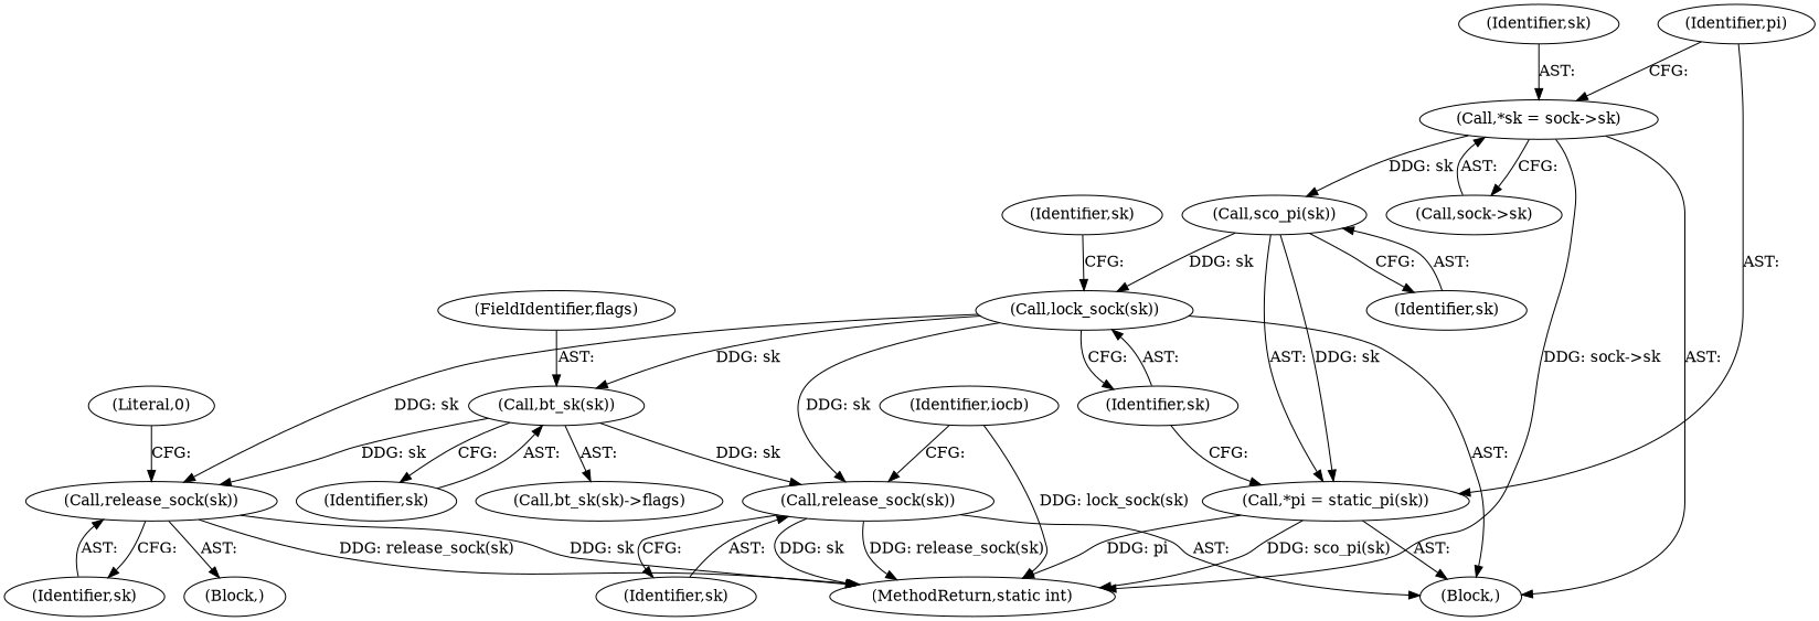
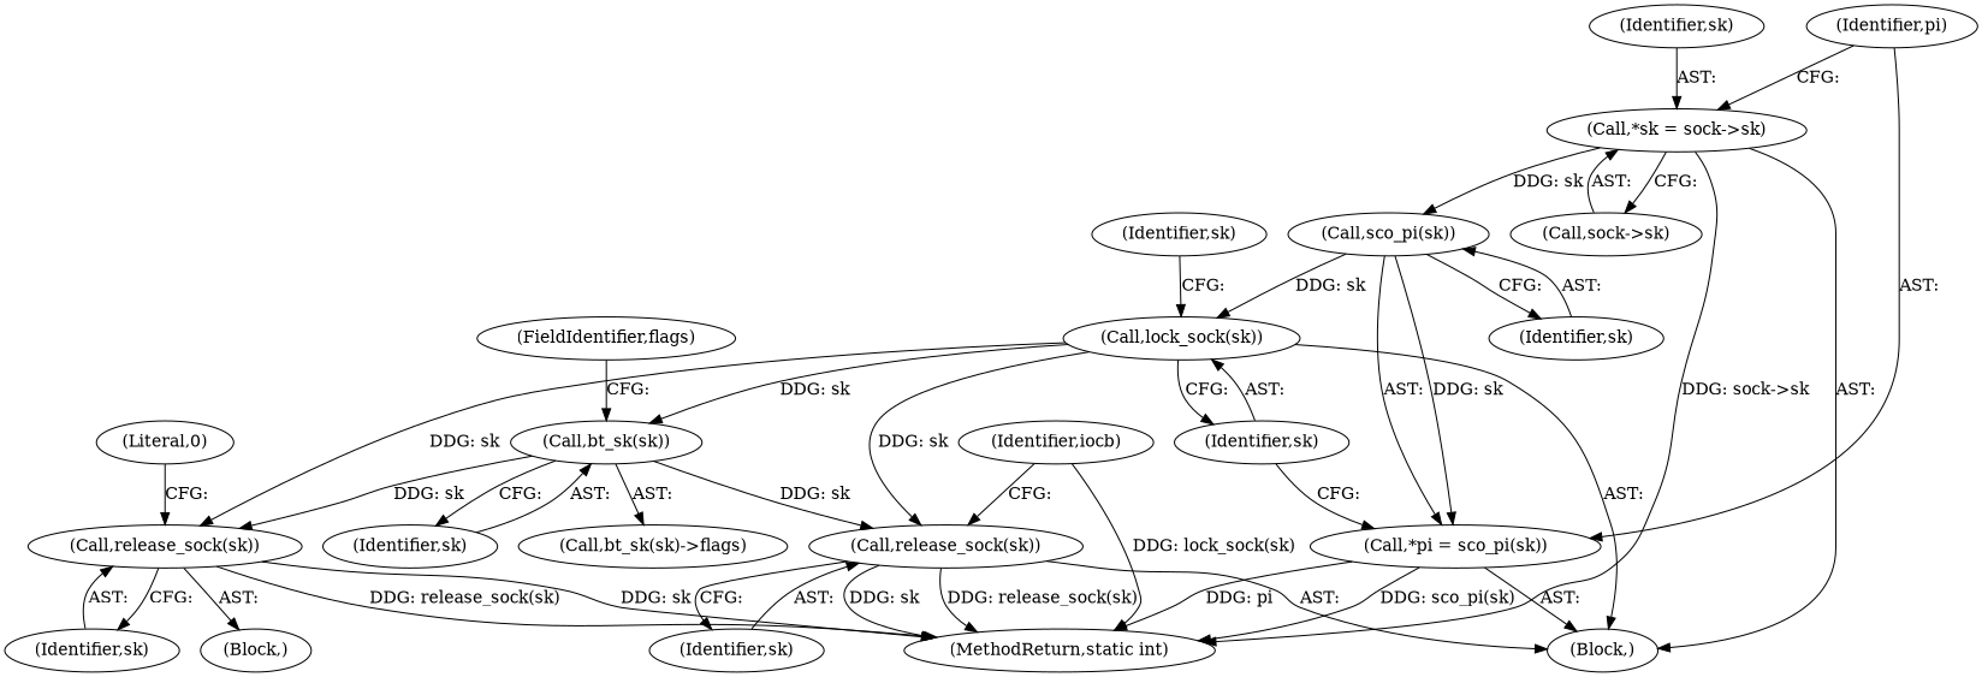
  digraph {
    n1 [label="(Call,*sk = sock->sk)"]
    n2 [label="(Call,sco_pi(sk))"]
    n3 [label="(Call,sock->sk)"]
    n4 [label="(Block,)"]
    n5 [label="(MethodReturn,static int)"]
-   n6 [label="(Call,*pi = static_pi(sk))"]
+   n6 [label="(Call,*pi = sco_pi(sk))"]
    n7 [label="(Call,lock_sock(sk))"]
    n8 [label="(Identifier,sk)"]
    n9 [label="(Call,bt_sk(sk))"]
    n10 [label="(Call,release_sock(sk))"]
    n11 [label="(Call,release_sock(sk))"]
    n12 [label="(Identifier,sk)"]
    n13 [label="(Identifier,sk)"]
    n14 [label="(Call,bt_sk(sk)->flags)"]
    n15 [label="(Identifier,sk)"]
    n16 [label="(Block,)"]
    n17 [label="(Identifier,sk)"]
    n18 [label="(Identifier,iocb)"]
    n19 [label="(Identifier,sk)"]
    n20 [label="(Identifier,pi)"]
    n21 [label="(FieldIdentifier,flags)"]
    n22 [label="(Identifier,sk)"]
    n23 [label="(Literal,0)"]
    n1 -> n2 [label="DDG: sk"]
    n1 -> n3 [label="CFG: "]
    n1 -> n4 [label="AST: "]
    n1 -> n5 [label="DDG: sock->sk"]
    n2 -> n6 [label="AST: "]
    n2 -> n6 [label="DDG: sk"]
    n2 -> n7 [label="DDG: sk"]
    n2 -> n8 [label="CFG: "]
    n3 -> n1 [label="AST: "]
    n6 -> n4 [label="AST: "]
    n6 -> n5 [label="DDG: pi"]
    n6 -> n5 [label="DDG: sco_pi(sk)"]
    n7 -> n4 [label="AST: "]
    n7 -> n9 [label="DDG: sk"]
    n7 -> n10 [label="DDG: sk"]
    n7 -> n11 [label="DDG: sk"]
    n7 -> n12 [label="CFG: "]
    n8 -> n2 [label="AST: "]
    n9 -> n10 [label="DDG: sk"]
    n9 -> n11 [label="DDG: sk"]
    n9 -> n13 [label="CFG: "]
    n9 -> n14 [label="AST: "]
    n10 -> n5 [label="DDG: release_sock(sk)"]
    n10 -> n5 [label="DDG: sk"]
    n10 -> n15 [label="CFG: "]
    n10 -> n16 [label="AST: "]
    n11 -> n4 [label="AST: "]
    n11 -> n5 [label="DDG: sk"]
    n11 -> n5 [label="DDG: release_sock(sk)"]
    n11 -> n17 [label="CFG: "]
    n12 -> n6 [label="CFG: "]
    n12 -> n7 [label="AST: "]
    n13 -> n9 [label="AST: "]
    n15 -> n10 [label="AST: "]
    n17 -> n11 [label="AST: "]
    n18 -> n5 [label="DDG: lock_sock(sk)"]
    n18 -> n11 [label="CFG: "]
    n19 -> n7 [label="CFG: "]
    n20 -> n1 [label="CFG: "]
    n20 -> n6 [label="AST: "]
-   n21 -> n9 [label="AST: "]
+   n21 -> n9 [label="CFG: "]
    n22 -> n1 [label="AST: "]
    n23 -> n10 [label="CFG: "]
  }
